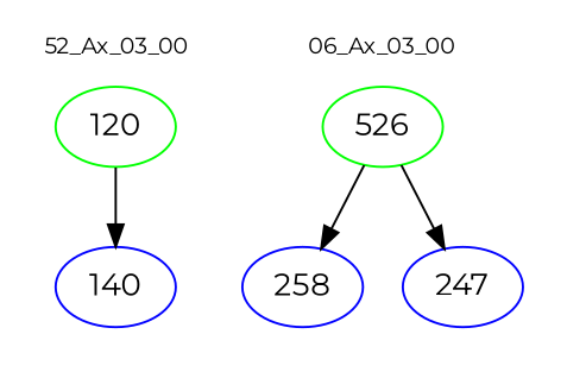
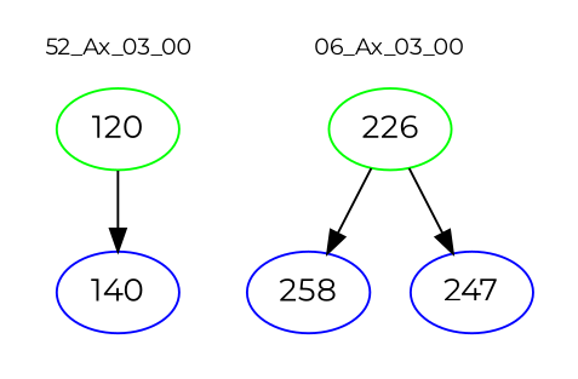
  digraph {
    fontname=Montserrat
    node [color=blue fontname=Montserrat]
    edge [color=black fontname=Montserrat]
    n1 [color=green label=120]
    n2 [label=140]
-   n3 [color=green label=526]
+   n3 [color=green label=226]
    n4 [label=258]
    n5 [label=247]
    subgraph cluster_1 {
      color=white
      fontsize=10
      label="52_Ax_03_00"
      n1
      n2
    }
    subgraph cluster_2 {
      color=white
      fontsize=10
      label="06_Ax_03_00"
      n3
      n4
      n5
    }
    n1 -> n2
    n3 -> n4
    n3 -> n5
  }
